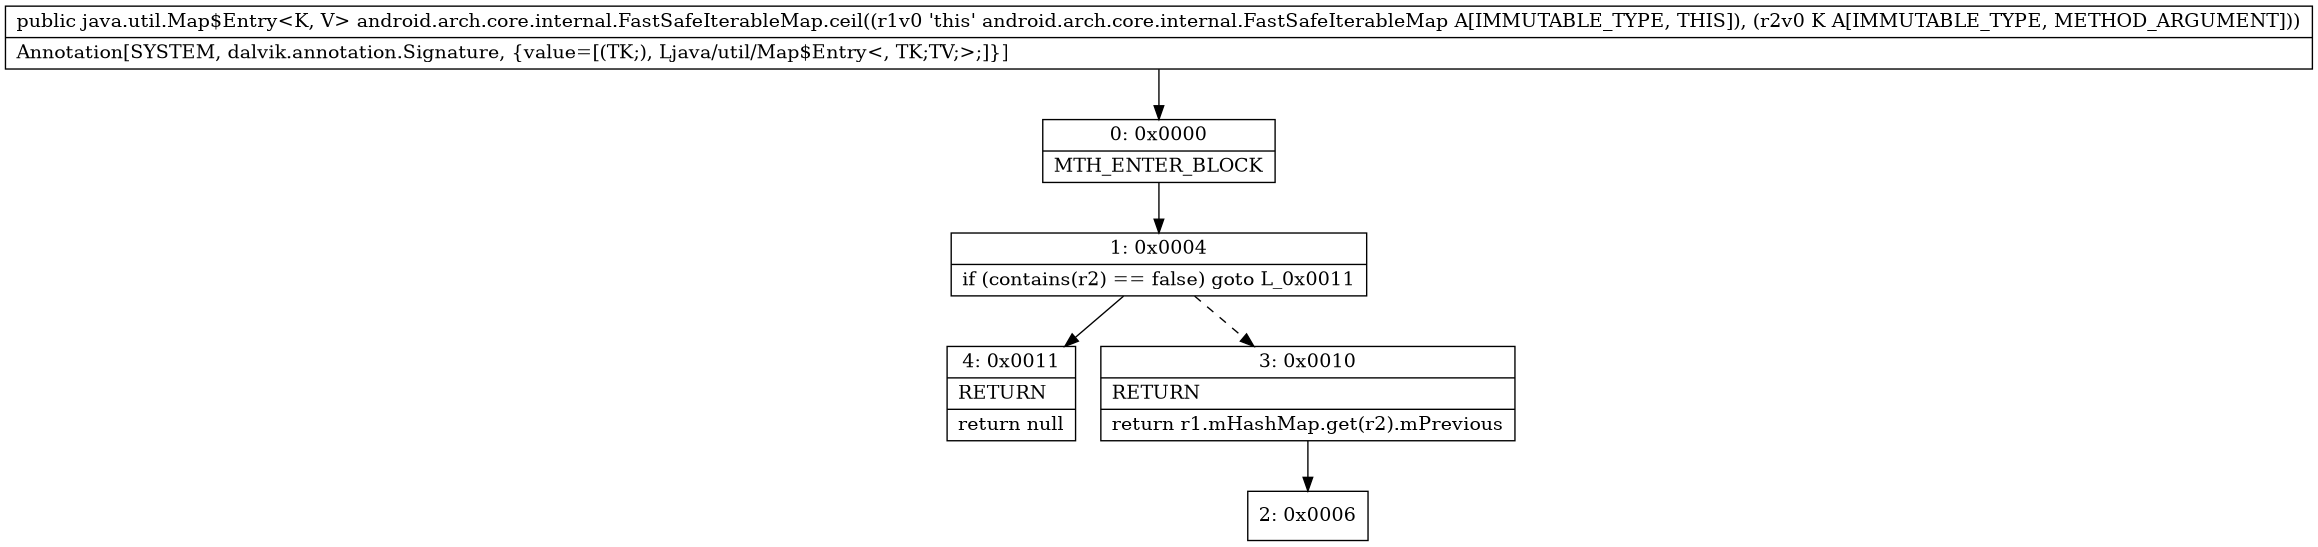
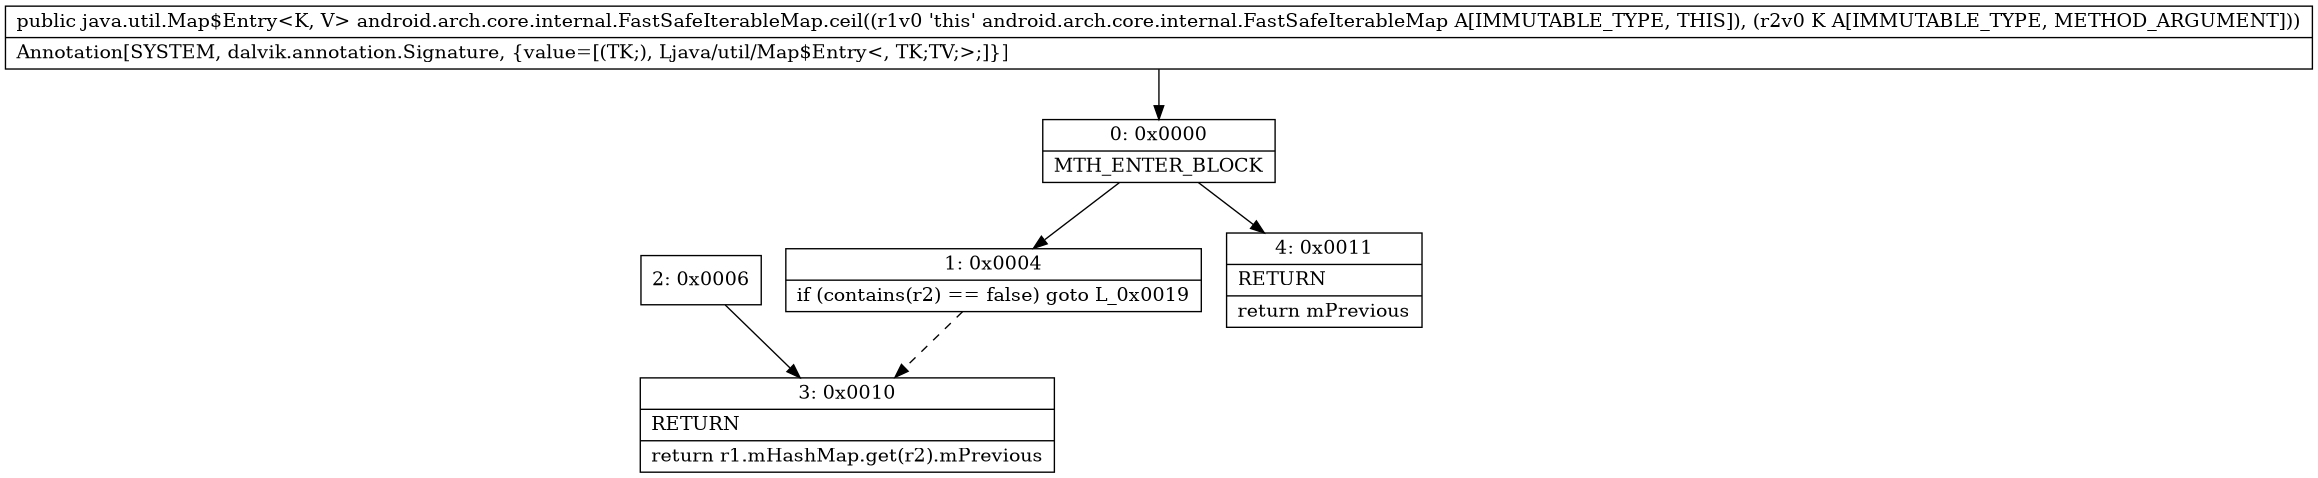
  digraph {
    node [shape=record]
    n1 [label="{0\:\ 0x0000|MTH_ENTER_BLOCK\l}"]
-   n2 [label="{1\:\ 0x0004|if (contains(r2) == false) goto L_0x0011\l}"]
-   n3 [label="{4\:\ 0x0011|RETURN\l|return null\l}"]
+   n2 [label="{1\:\ 0x0004|if (contains(r2) == false) goto L_0x0019\l}"]
+   n3 [label="{4\:\ 0x0011|RETURN\l|return mPrevious\l}"]
    n4 [label="{3\:\ 0x0010|RETURN\l|return r1.mHashMap.get(r2).mPrevious\l}"]
    n5 [label="{2\:\ 0x0006}"]
    n6 [label="{public java.util.Map$Entry\<K, V\> android.arch.core.internal.FastSafeIterableMap.ceil((r1v0 'this' android.arch.core.internal.FastSafeIterableMap A[IMMUTABLE_TYPE, THIS]), (r2v0 K A[IMMUTABLE_TYPE, METHOD_ARGUMENT]))  | Annotation[SYSTEM, dalvik.annotation.Signature, \{value=[(TK;), Ljava\/util\/Map$Entry\<, TK;TV;\>;]\}]\l}"]
    n1 -> n2
-   n2 -> n3
+   n1 -> n3
    n2 -> n4 [style=dashed]
-   n4 -> n5
+   n5 -> n4
    n6 -> n1
  }
